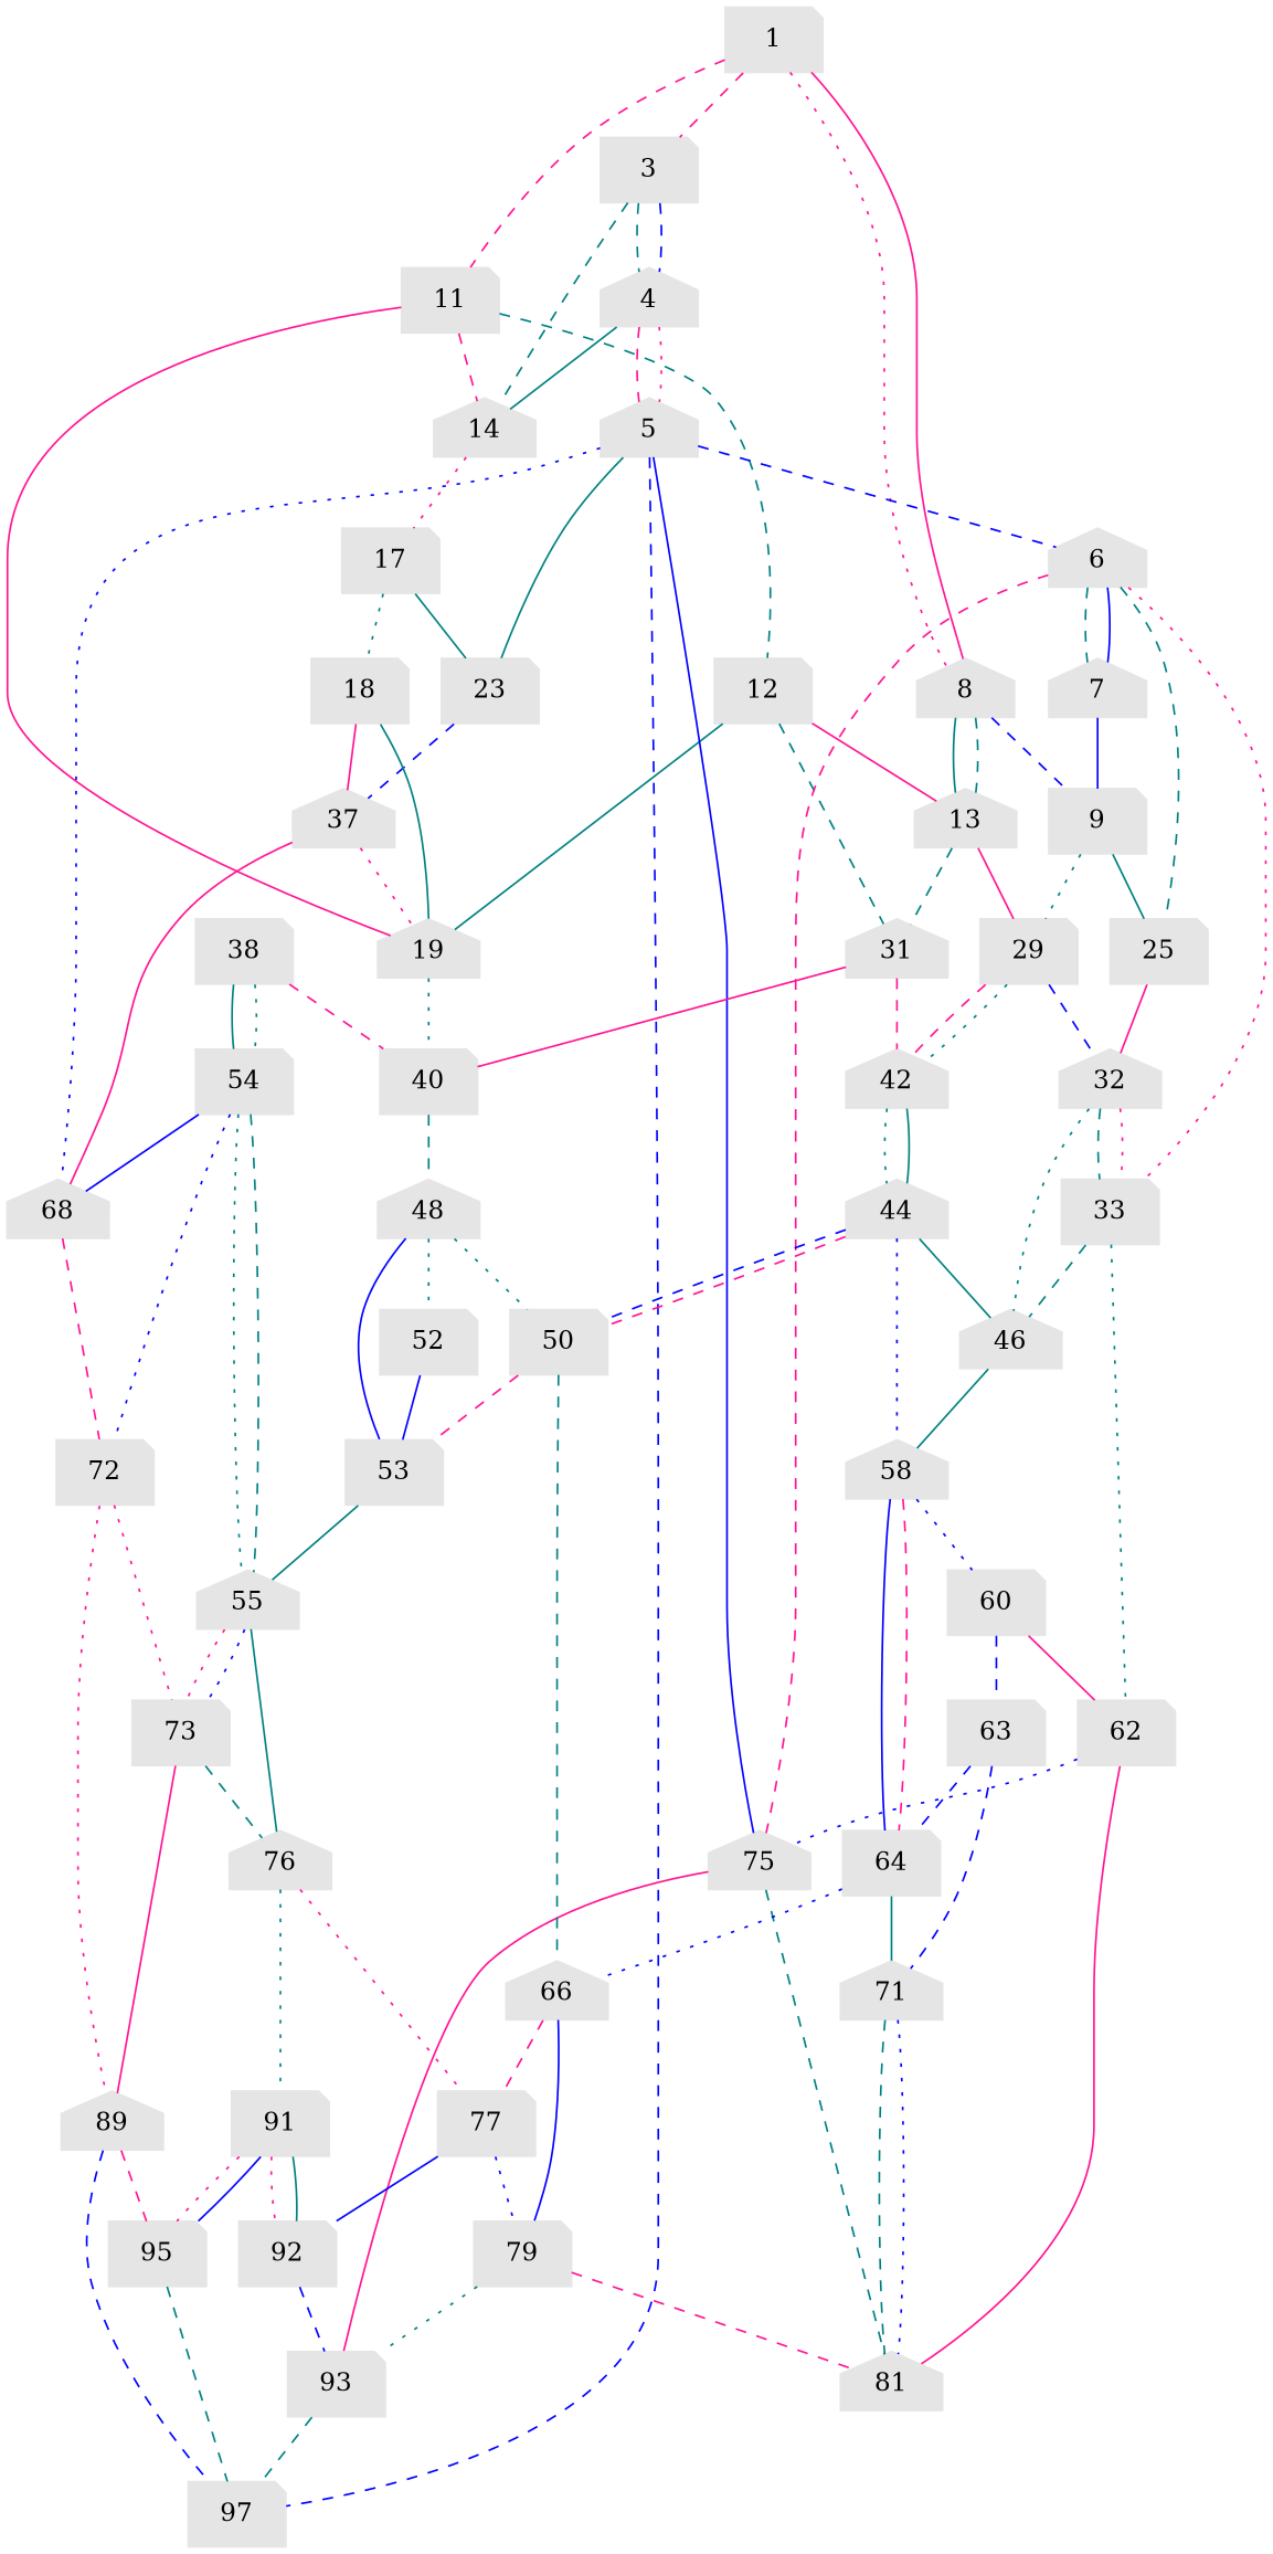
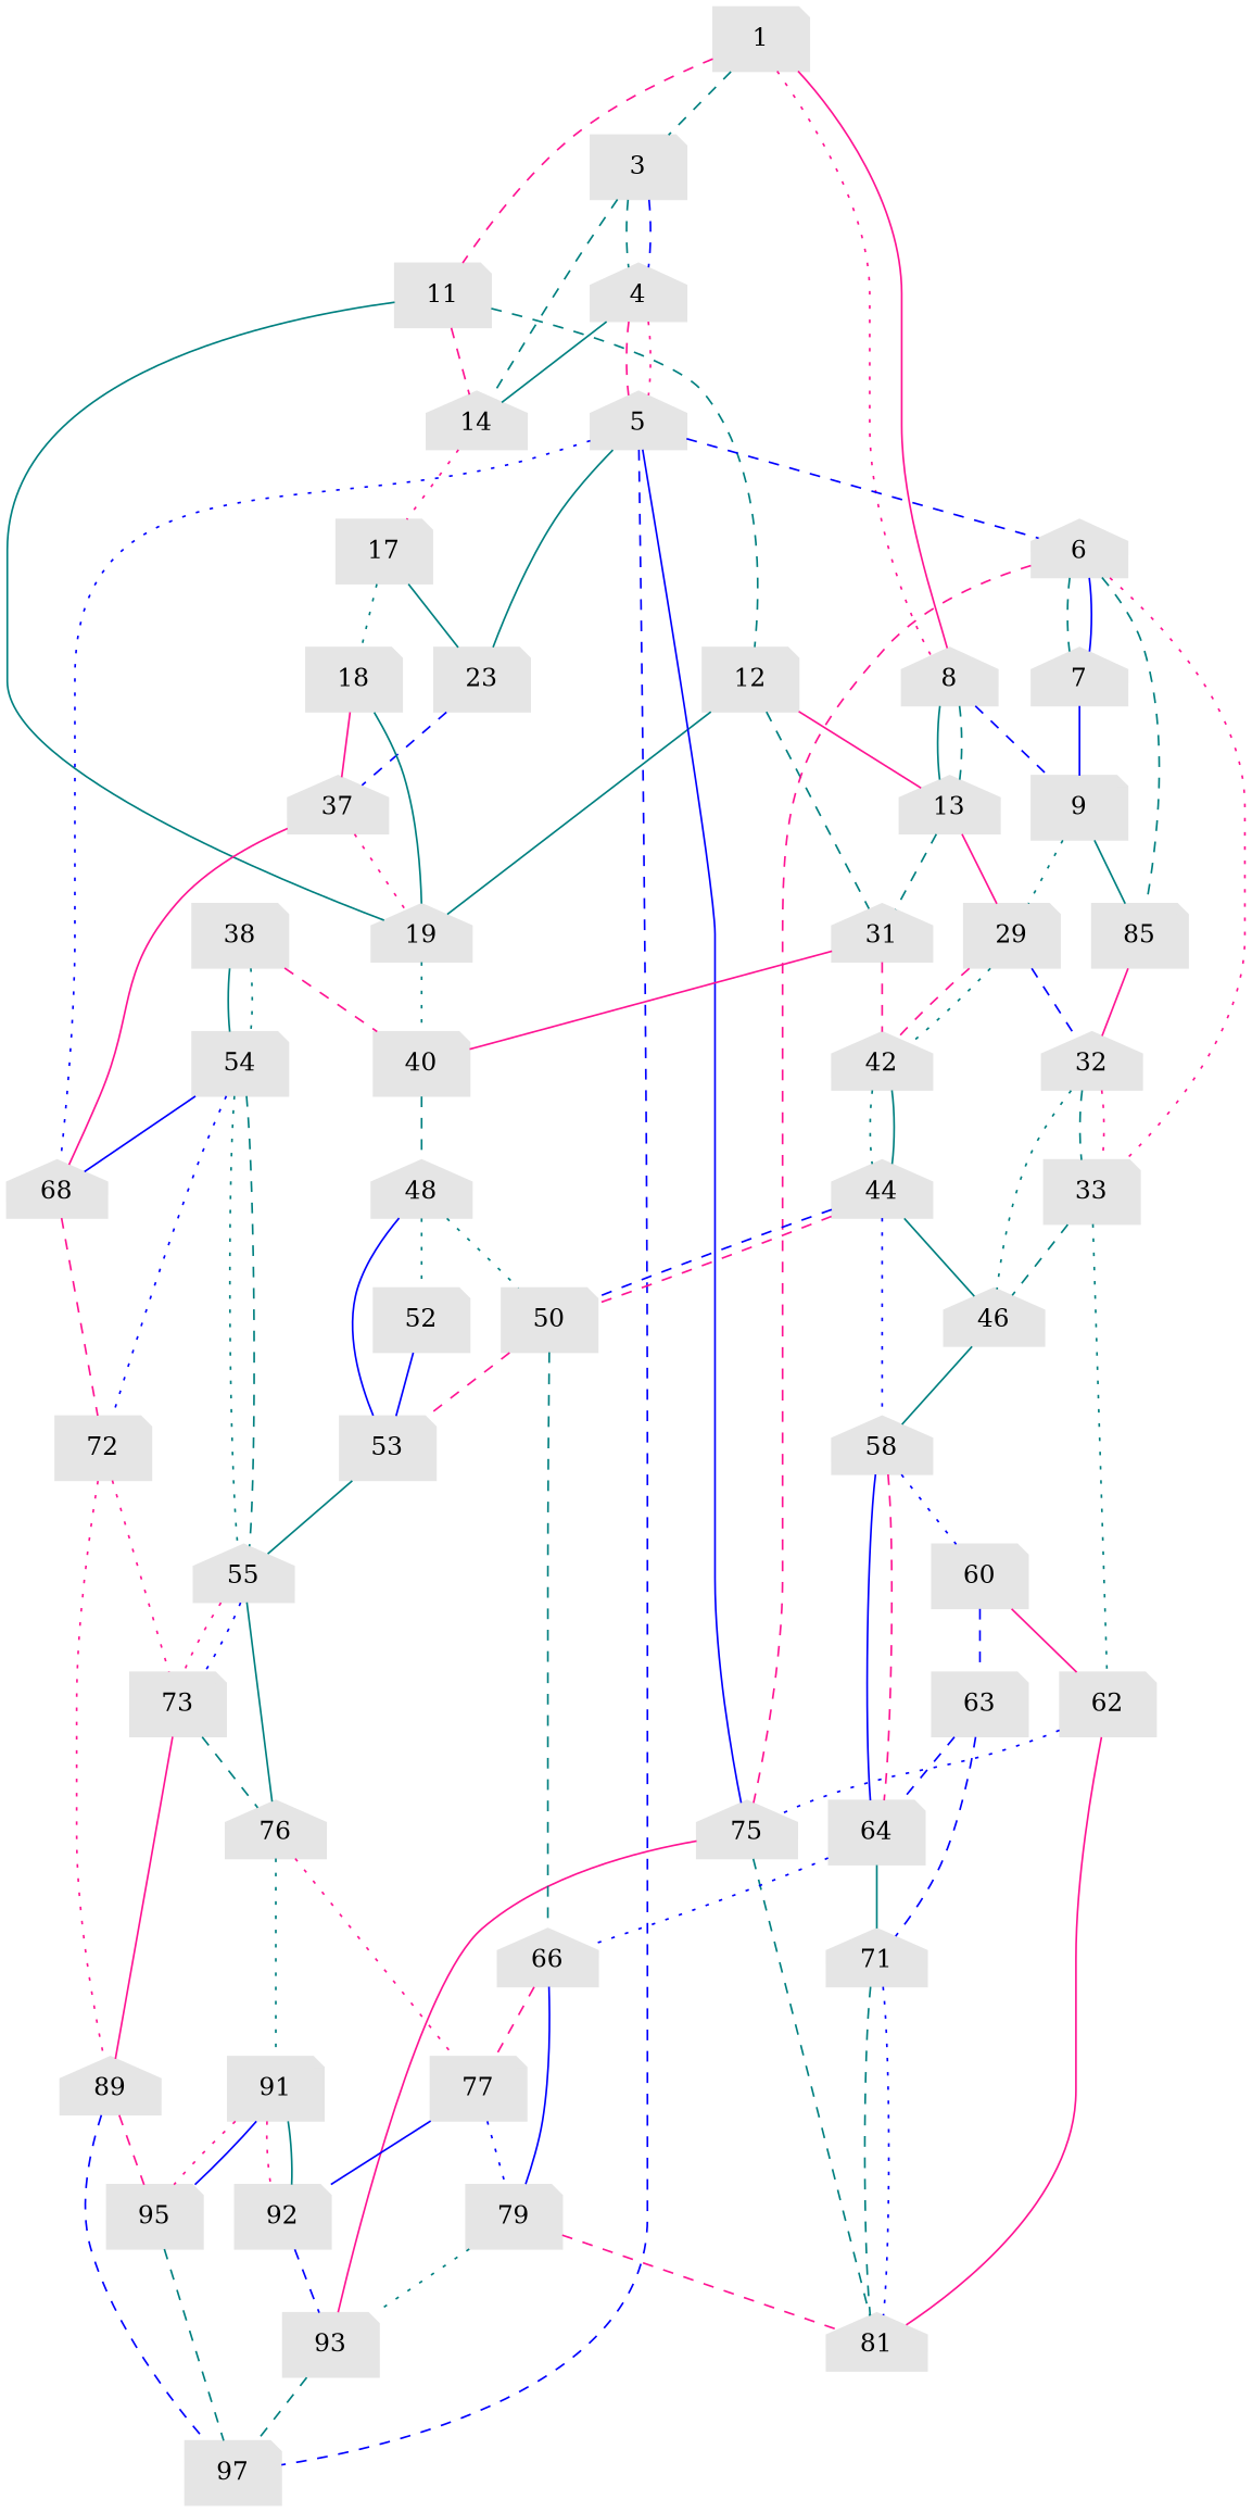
  graph {
    node [color=gray90 shape=note style=filled]
    edge [color=teal style=dashed]
    1 [super="+2"]
    3
    8 [shape=house]
    11 [super="+15"]
    4 [shape=house]
    14 [shape=house super="+16"]
    9 [super="+26"]
    13 [shape=house super="+28"]
    12 [super="+21"]
    19 [shape=house super="+20"]
    5 [shape=house super="+82"]
    17 [super="+22"]
    6 [shape=house super="+24"]
    23
    68 [shape=house super="+83"]
    75 [shape=house super="+94"]
    97 [super="+98"]
    7 [shape=house super="+10"]
-   25 [super="+27"]
+   25 [super="+27" label=85]
    33 [super="+34"]
    37 [shape=house super="+51"]
    72 [super="+88"]
    81 [shape=house super="+86"]
    93 [super="+96"]
    32 [shape=house super="+36"]
    46 [shape=house super="+47"]
    62 [super="+74"]
    29 [super="+30"]
    31 [shape=house super="+41"]
    42 [shape=house]
    40 [super="+43"]
    18 [super="+35"]
    48 [shape=house super="+49"]
    44 [shape=house super="+45"]
    58 [shape=house super="+59"]
    38 [super="+39"]
    54 [super="+69"]
    53 [super="+57"]
    52
    55 [shape=house super="+56"]
    50 [super="+65"]
    66 [shape=house super="+78"]
    60 [super="+61"]
    64 [super="+67"]
    77 [super="+87"]
    79 [super="+80"]
    73 [super="+84"]
    76 [shape=house super="+85"]
    89 [shape=house super="+90"]
    91
    63 [super="+70"]
    71 [shape=house]
    92
    95
-   1 -- 3 [color=deeppink]
+   1 -- 3
    1 -- 8 [color=deeppink style=dotted]
    1 -- 8 [color=deeppink style=solid]
    1 -- 11 [color=deeppink]
    3 -- 4
    3 -- 4 [color=blue]
    3 -- 14
    8 -- 9 [color=blue]
    8 -- 13 [style=solid]
    8 -- 13
    11 -- 14 [color=deeppink]
    11 -- 12
-   11 -- 19 [color=deeppink style=solid]
+   11 -- 19 [style=solid]
    4 -- 14 [style=solid]
    4 -- 5 [color=deeppink]
    4 -- 5 [color=deeppink style=dotted]
    14 -- 17 [color=deeppink style=dotted]
    9 -- 25 [style=solid]
    9 -- 29 [style=dotted]
    13 -- 29 [color=deeppink style=solid]
    13 -- 31
    12 -- 13 [color=deeppink style=solid]
    12 -- 19 [style=solid]
    12 -- 31
    19 -- 40 [style=dotted]
    5 -- 6 [color=blue]
    5 -- 23 [style=solid]
    5 -- 68 [color=blue style=dotted]
    5 -- 75 [color=blue style=solid]
    5 -- 97 [color=blue]
    17 -- 23 [style=solid]
    17 -- 18 [style=dotted weight=2]
    6 -- 75 [color=deeppink]
    6 -- 7
    6 -- 7 [color=blue style=solid]
    6 -- 25
    6 -- 33 [color=deeppink style=dotted]
    23 -- 37 [color=blue]
    68 -- 72 [color=deeppink]
    75 -- 81
    75 -- 93 [color=deeppink style=solid]
    7 -- 9 [color=blue style=solid]
    25 -- 32 [color=deeppink style=solid]
    33 -- 46
    33 -- 62 [style=dotted]
    37 -- 19 [color=deeppink style=dotted]
    37 -- 68 [color=deeppink style=solid]
    72 -- 73 [color=deeppink style=dotted]
    72 -- 89 [color=deeppink style=dotted]
    93 -- 97
    32 -- 33
    32 -- 33 [color=deeppink style=dotted]
    32 -- 46 [style=dotted]
    46 -- 58 [style=solid]
    62 -- 75 [color=blue style=dotted]
    62 -- 81 [color=deeppink style=solid]
    29 -- 32 [color=blue]
    29 -- 42 [color=deeppink]
    29 -- 42 [style=dotted]
    31 -- 42 [color=deeppink]
    31 -- 40 [color=deeppink style=solid]
    42 -- 44 [style=dotted]
    42 -- 44 [style=solid]
    40 -- 48
    18 -- 19 [style=solid]
    18 -- 37 [color=deeppink style=solid]
    48 -- 53 [color=blue style=solid]
    48 -- 52 [style=dotted]
    48 -- 50 [style=dotted]
    44 -- 46 [style=solid]
    44 -- 58 [color=blue style=dotted]
    44 -- 50 [color=blue]
    44 -- 50 [color=deeppink]
    58 -- 60 [color=blue style=dotted]
    58 -- 64 [color=blue style=solid]
    58 -- 64 [color=deeppink]
    38 -- 40 [color=deeppink]
    38 -- 54 [style=solid]
    38 -- 54 [style=dotted]
    54 -- 68 [color=blue style=solid]
    54 -- 72 [color=blue style=dotted]
    54 -- 55 [style=dotted]
    54 -- 55
    53 -- 55 [style=solid]
    52 -- 53 [color=blue style=solid]
    55 -- 73 [color=deeppink style=dotted]
    55 -- 73 [color=blue style=dotted]
    55 -- 76 [style=solid]
    50 -- 53 [color=deeppink]
    50 -- 66
    66 -- 77 [color=deeppink]
    66 -- 79 [color=blue style=solid]
    60 -- 62 [color=deeppink style=solid]
    60 -- 63 [color=blue weight=2]
    64 -- 66 [color=blue style=dotted]
    64 -- 71 [style=solid]
    77 -- 79 [color=blue style=dotted]
    77 -- 92 [color=blue style=solid]
    79 -- 81 [color=deeppink]
    79 -- 93 [style=dotted]
    73 -- 76
    73 -- 89 [color=deeppink style=solid]
    76 -- 77 [color=deeppink style=dotted]
    76 -- 91 [style=dotted]
    89 -- 97 [color=blue]
    89 -- 95 [color=deeppink]
    91 -- 92 [color=deeppink style=dotted]
    91 -- 92 [style=solid]
    91 -- 95 [color=deeppink style=dotted]
    91 -- 95 [color=blue style=solid]
    63 -- 64 [color=blue]
    63 -- 71 [color=blue]
    71 -- 81
    71 -- 81 [color=blue style=dotted]
    92 -- 93 [color=blue]
    95 -- 97
  }
